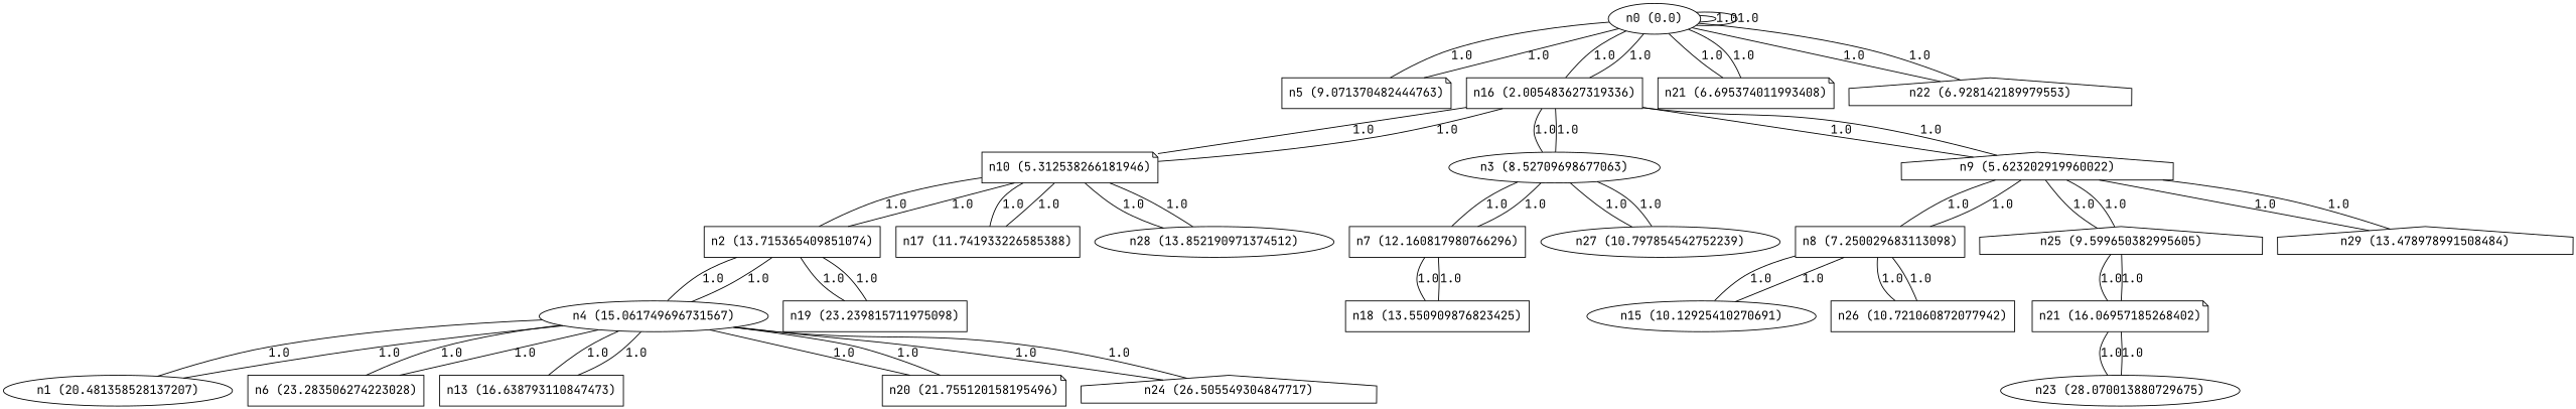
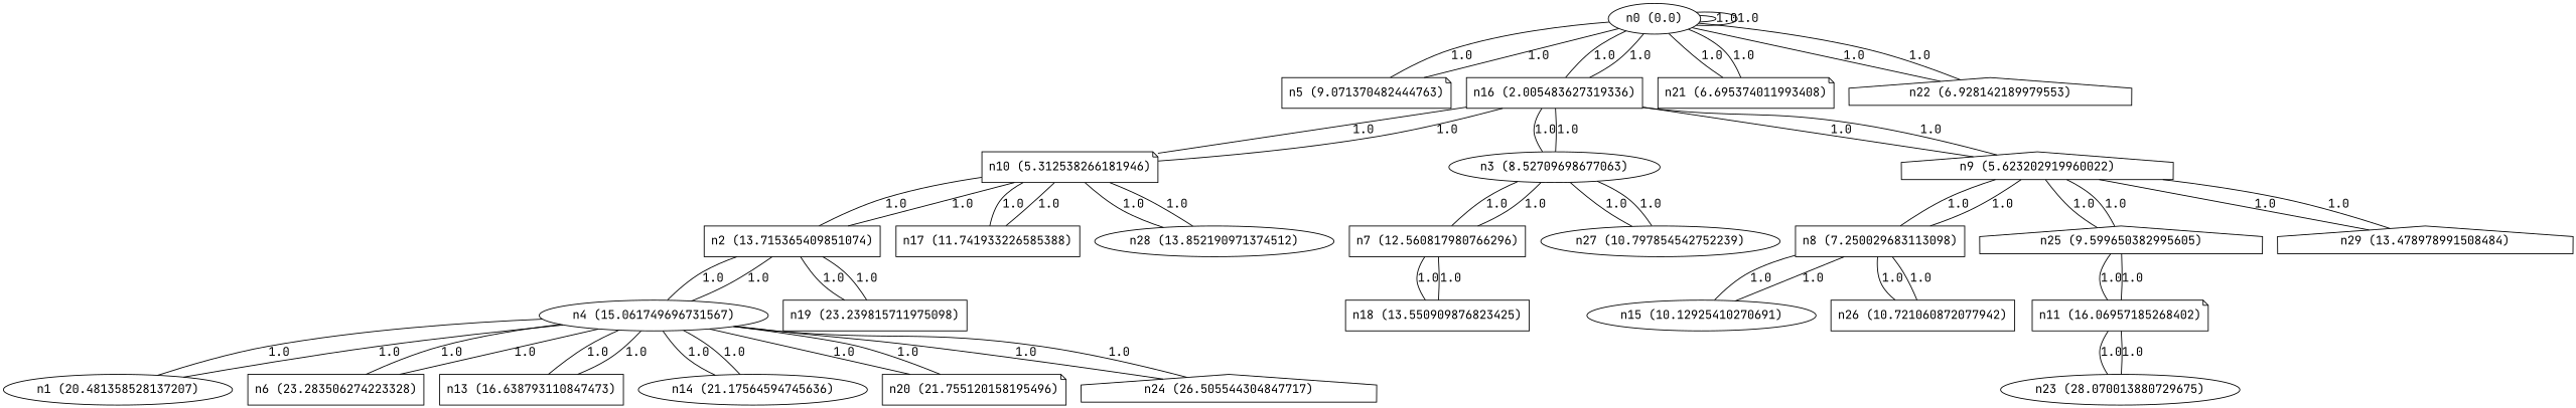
  graph {
    fontname="JetBrains Mono"
    node [fontname="JetBrains Mono" shape=box]
    edge [fontname="JetBrains Mono" weight=1.0]
    n1 [label="n0 (0.0)" shape=ellipse]
    n2 [label="n5 (9.071370482444763)" shape=note]
    n3 [label="n16 (2.005483627319336)"]
    n4 [label="n21 (6.695374011993408)" shape=note]
    n5 [label="n22 (6.928142189979553)" shape=house]
    n6 [label="n10 (5.312538266181946)" shape=note]
    n7 [label="n3 (8.52709698677063)" shape=ellipse]
    n8 [label="n9 (5.623202919960022)" shape=house]
    n9 [label="n1 (20.481358528137207)" shape=ellipse]
    n10 [label="n4 (15.061749696731567)" shape=ellipse]
    n11 [label="n2 (13.715365409851074)"]
-   n12 [label="n6 (23.283506274223028)"]
+   n12 [label="n6 (23.283506274223328)"]
    n13 [label="n13 (16.638793110847473)"]
+   n14 [label="n14 (21.17564594745636)" shape=ellipse]
    n15 [label="n20 (21.755120158195496)" shape=note]
-   n16 [label="n24 (26.505549304847717)" shape=house]
+   n16 [label="n24 (26.505544304847717)" shape=house]
    n17 [label="n19 (23.239815711975098)"]
    n18 [label="n17 (11.741933226585388)"]
    n19 [label="n28 (13.852190971374512)" shape=ellipse]
-   n20 [label="n7 (12.160817980766296)"]
+   n20 [label="n7 (12.560817980766296)"]
    n21 [label="n27 (10.797854542752239)" shape=ellipse]
    n22 [label="n18 (13.550909876823425)"]
    n23 [label="n8 (7.250029683113098)"]
    n24 [label="n15 (10.12925410270691)" shape=ellipse]
    n25 [label="n26 (10.721060872077942)"]
    n26 [label="n25 (9.599650382995605)" shape=house]
    n27 [label="n29 (13.478978991508484)" shape=house]
-   n28 [label="n21 (16.06957185268402)" shape=note]
+   n28 [label="n11 (16.06957185268402)" shape=note]
    n29 [label="n23 (28.070013880729675)" shape=ellipse]
    n1 -- n1 [label=1.0]
    n1 -- n1 [label=1.0]
    n1 -- n2 [label=1.0]
    n1 -- n3 [label=1.0]
    n1 -- n4 [label=1.0]
    n1 -- n5 [label=1.0]
    n2 -- n1 [label=1.0]
    n3 -- n1 [label=1.0]
    n3 -- n6 [label=1.0]
    n3 -- n7 [label=1.0]
    n3 -- n8 [label=1.0]
    n4 -- n1 [label=1.0]
    n5 -- n1 [label=1.0]
    n6 -- n3 [label=1.0]
    n6 -- n11 [label=1.0]
    n6 -- n18 [label=1.0]
    n6 -- n19 [label=1.0]
    n7 -- n3 [label=1.0]
    n7 -- n20 [label=1.0]
    n7 -- n21 [label=1.0]
    n8 -- n3 [label=1.0]
    n8 -- n23 [label=1.0]
    n8 -- n26 [label=1.0]
    n8 -- n27 [label=1.0]
    n9 -- n10 [label=1.0]
    n10 -- n9 [label=1.0]
    n10 -- n11 [label=1.0]
    n10 -- n12 [label=1.0]
    n10 -- n13 [label=1.0]
+   n10 -- n14 [label=1.0]
    n10 -- n15 [label=1.0]
    n10 -- n16 [label=1.0]
    n11 -- n6 [label=1.0]
    n11 -- n10 [label=1.0]
    n11 -- n17 [label=1.0]
    n12 -- n10 [label=1.0]
    n13 -- n10 [label=1.0]
+   n14 -- n10 [label=1.0]
    n15 -- n10 [label=1.0]
    n16 -- n10 [label=1.0]
    n17 -- n11 [label=1.0]
    n18 -- n6 [label=1.0]
    n19 -- n6 [label=1.0]
    n20 -- n7 [label=1.0]
    n20 -- n22 [label=1.0]
    n21 -- n7 [label=1.0]
    n22 -- n20 [label=1.0]
    n23 -- n8 [label=1.0]
    n23 -- n24 [label=1.0]
    n23 -- n25 [label=1.0]
    n24 -- n23 [label=1.0]
    n25 -- n23 [label=1.0]
    n26 -- n8 [label=1.0]
    n26 -- n28 [label=1.0]
    n27 -- n8 [label=1.0]
    n28 -- n26 [label=1.0]
    n28 -- n29 [label=1.0]
    n29 -- n28 [label=1.0]
  }
